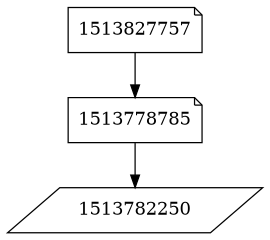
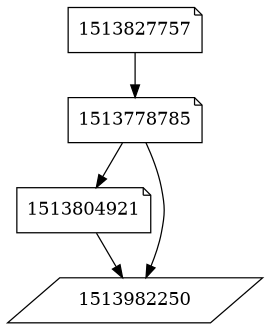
  strict digraph {
    node [shape=note]
    edge [style=solid]
-   1513782250 [shape=parallelogram]
+   1513804921
+   1513782250 [shape=parallelogram label=1513982250]
    1513827757
    1513778785
+   1513804921 -> 1513782250
    1513827757 -> 1513778785
+   1513778785 -> 1513804921
    1513778785 -> 1513782250
  }
